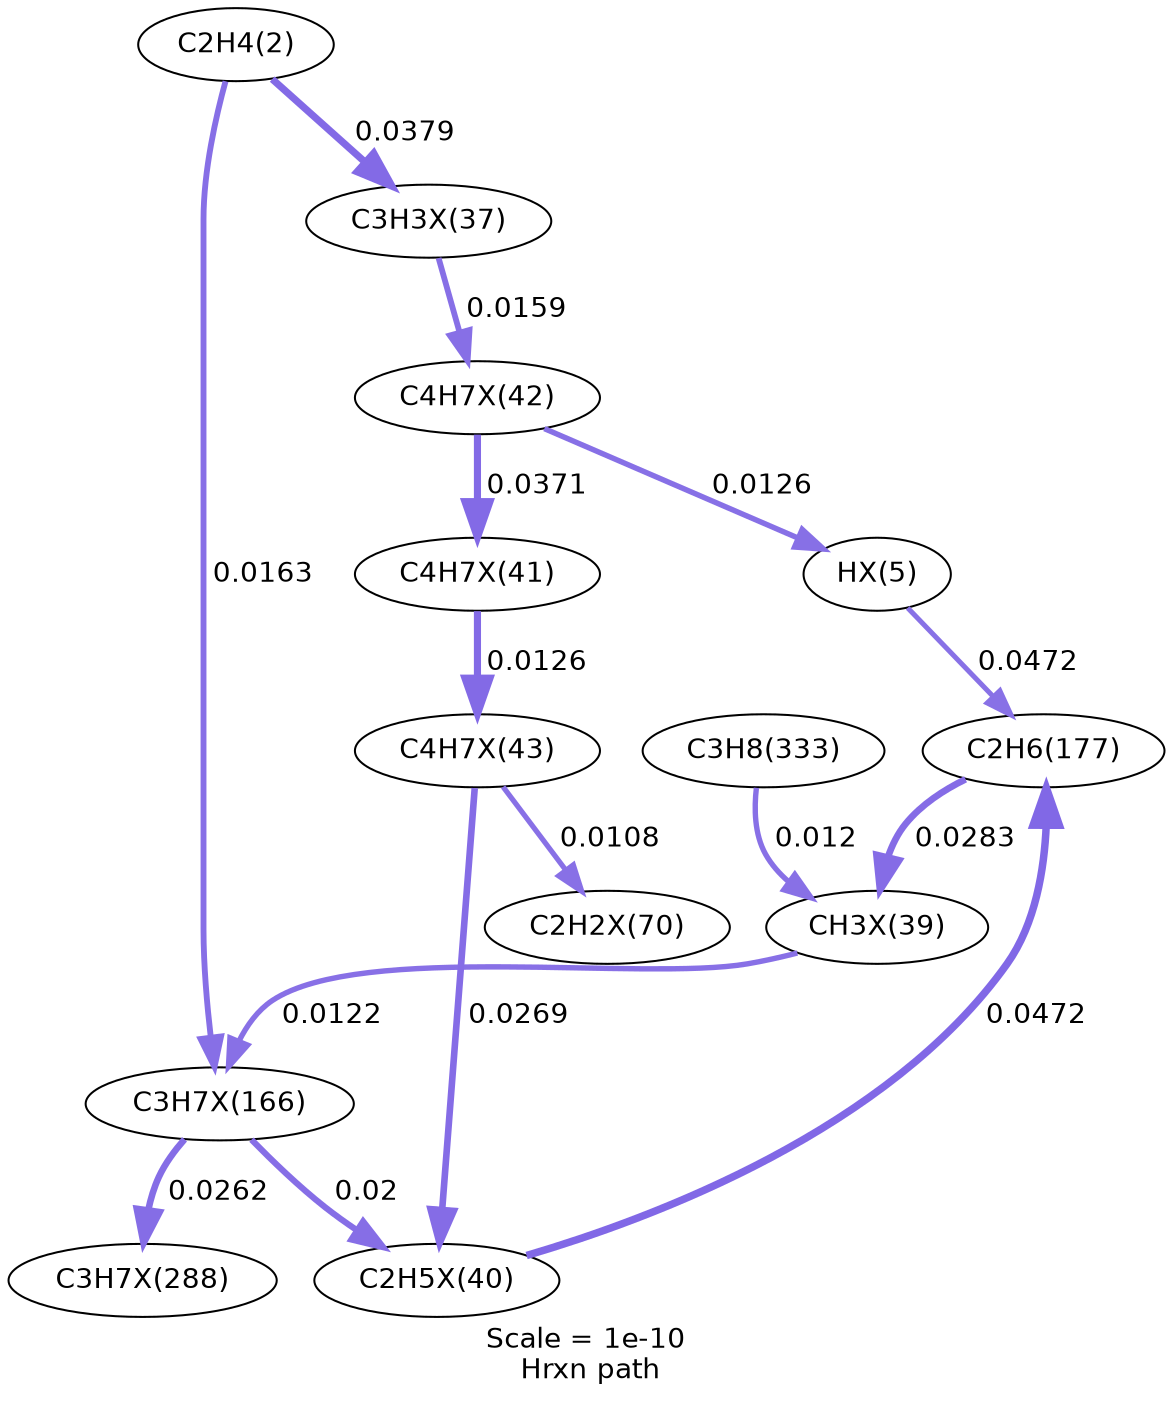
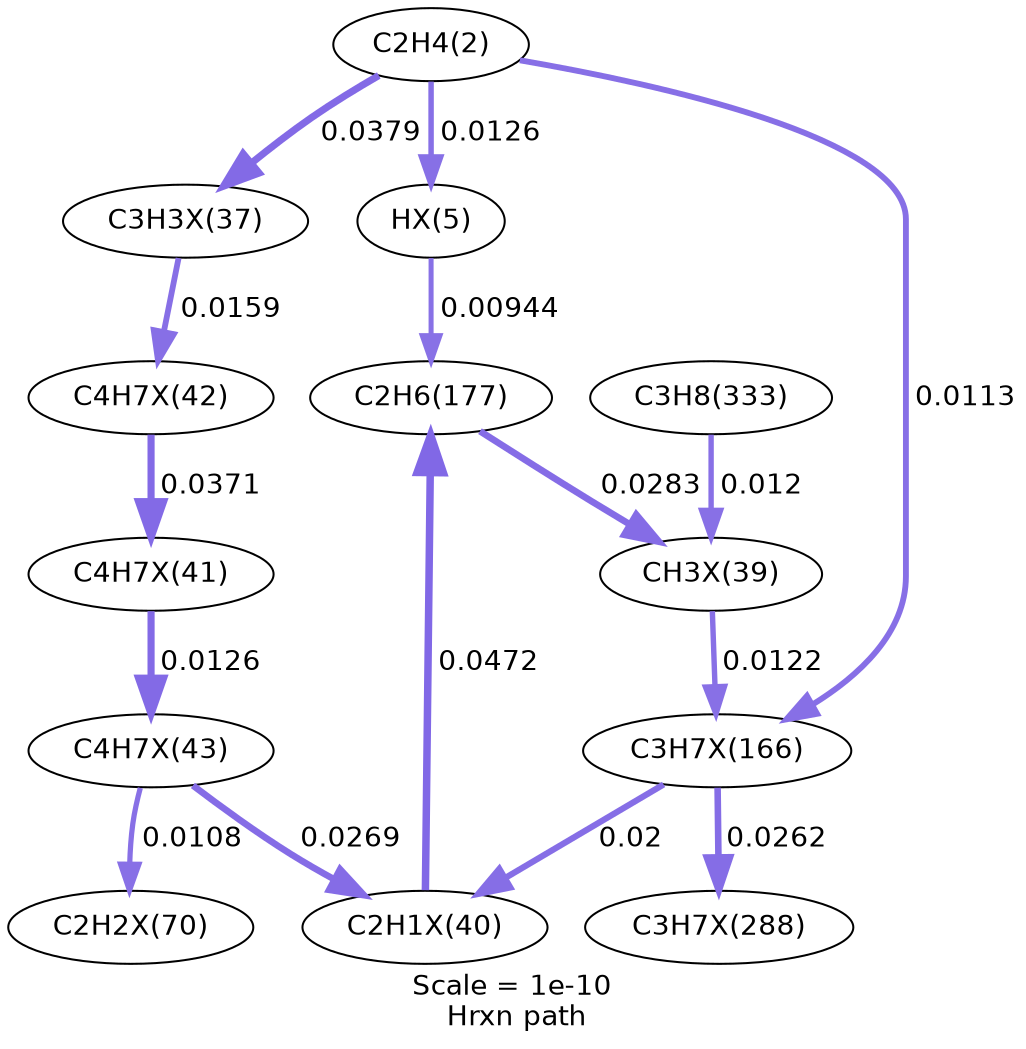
  digraph {
    fontname=Helvetica
    label="Scale = 1e-10\l Hrxn path"
    node [fontname=Helvetica]
    edge [arrowsize=1.76 color="0.7, 0.516, 0.9" fontname=Helvetica]
    n1 [label="C2H4(2)"]
    n2 [label="HX(5)"]
    n3 [label="C3H3X(37)"]
    n4 [label="C3H7X(166)"]
    n5 [label="C2H6(177)"]
    n6 [label="C4H7X(42)"]
    n7 [label="C4H7X(41)"]
    n8 [label="C3H7X(288)"]
-   n9 [label="C2H5X(40)"]
+   n9 [label="C2H1X(40)"]
    n10 [label="CH3X(39)"]
    n11 [label="C4H7X(43)"]
    n12 [label="C2H2X(70)"]
    n13 [label="C3H8(333)"]
-   n6 -> n2 [arrowsize=1.35 color="0.7, 0.513, 0.9" label=" 0.0126" style="setlinewidth(2.7)"]
+   n1 -> n2 [arrowsize=1.35 color="0.7, 0.513, 0.9" label=" 0.0126" style="setlinewidth(2.7)"]
    n1 -> n3 [color="0.7, 0.538, 0.9" label=" 0.0379" style="setlinewidth(3.53)"]
-   n1 -> n4 [arrowsize=1.45 label=" 0.0163" style="setlinewidth(2.89)"]
-   n2 -> n5 [arrowsize=1.24 color="0.7, 0.509, 0.9" label=" 0.0472" style="setlinewidth(2.48)"]
+   n1 -> n4 [arrowsize=1.45 label=" 0.0113" style="setlinewidth(2.89)"]
+   n2 -> n5 [arrowsize=1.24 color="0.7, 0.509, 0.9" label=" 0.00944" style="setlinewidth(2.48)"]
    n3 -> n6 [arrowsize=1.44 label=" 0.0159" style="setlinewidth(2.87)"]
    n4 -> n8 [arrowsize=1.63 color="0.7, 0.526, 0.9" label=" 0.0262" style="setlinewidth(3.25)"]
    n4 -> n9 [arrowsize=1.52 color="0.7, 0.52, 0.9" label=" 0.02" style="setlinewidth(3.05)"]
    n5 -> n10 [arrowsize=1.65 color="0.7, 0.528, 0.9" label=" 0.0283" style="setlinewidth(3.31)"]
    n6 -> n7 [color="0.7, 0.537, 0.9" label=" 0.0371" style="setlinewidth(3.51)"]
    n7 -> n11 [color="0.7, 0.537, 0.9" label=" 0.0126" style="setlinewidth(3.52)"]
    n9 -> n5 [arrowsize=1.85 color="0.7, 0.547, 0.9" label=" 0.0472" style="setlinewidth(3.7)"]
    n10 -> n4 [arrowsize=1.34 color="0.7, 0.512, 0.9" label=" 0.0122" style="setlinewidth(2.67)"]
    n11 -> n9 [arrowsize=1.64 color="0.7, 0.527, 0.9" label=" 0.0269" style="setlinewidth(3.27)"]
    n11 -> n12 [arrowsize=1.29 color="0.7, 0.511, 0.9" label=" 0.0108" style="setlinewidth(2.58)"]
    n13 -> n10 [arrowsize=1.33 color="0.7, 0.512, 0.9" label=" 0.012" style="setlinewidth(2.66)"]
  }
